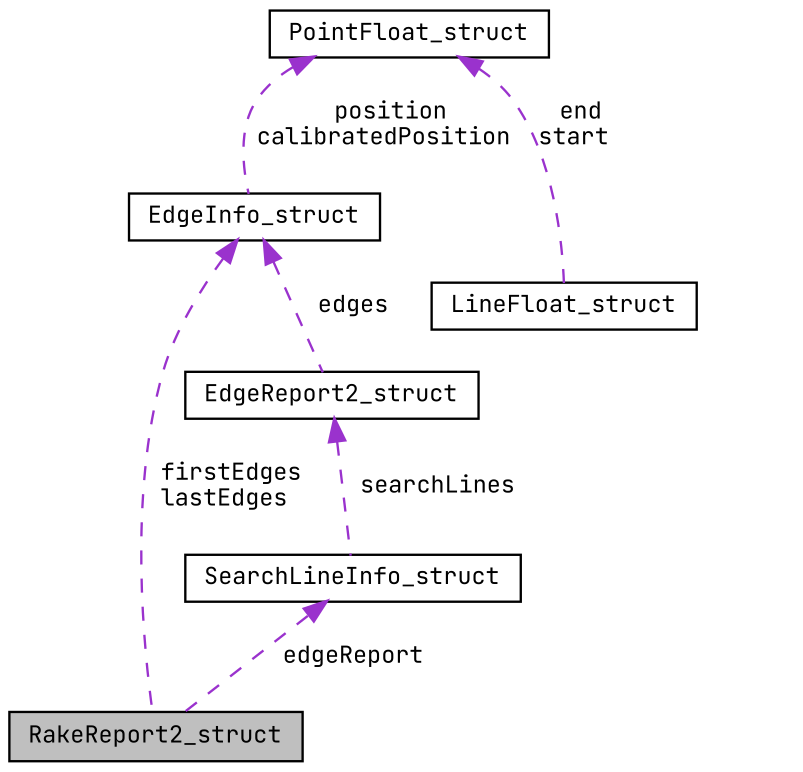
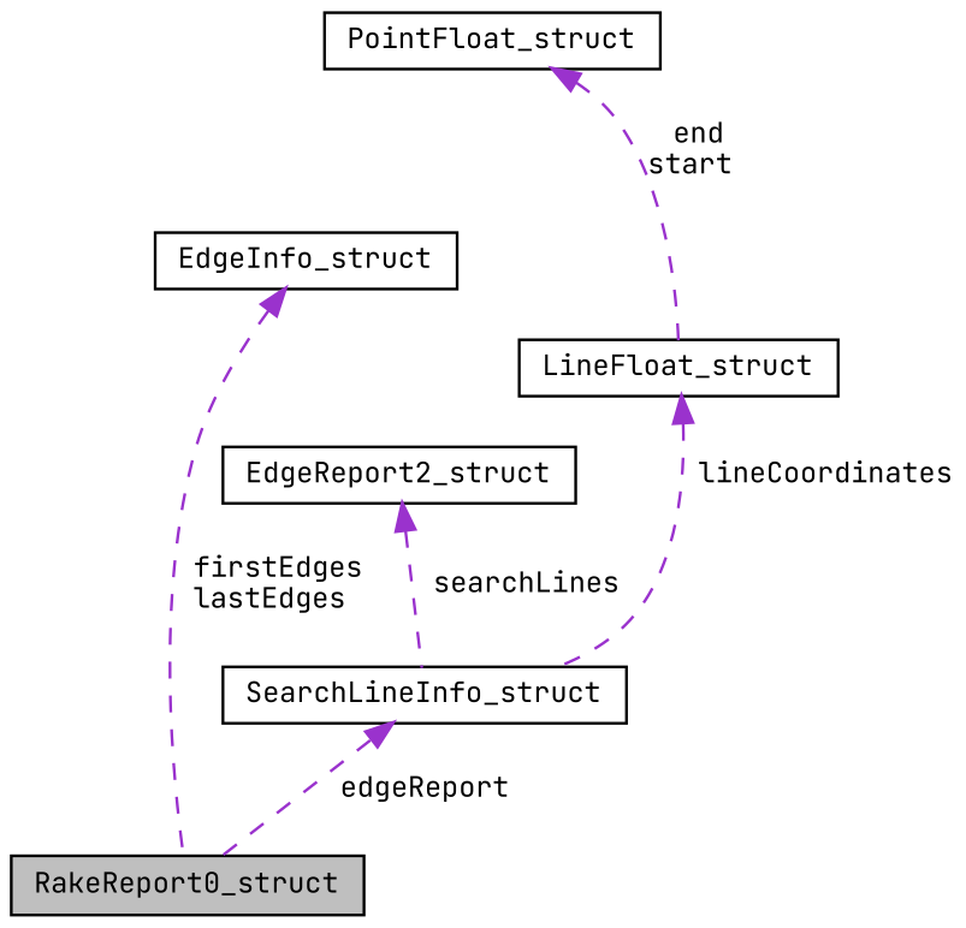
  digraph {
    fontname="JetBrains Mono"
    node [color=black fontname="JetBrains Mono" fontsize=10 shape=record]
    edge [color=darkorchid3 dir=back fontname="JetBrains Mono" fontsize=10 labelfontname=FreeSans labelfontsize=10 style=dashed]
-   n1 [fillcolor=grey75 fontcolor=black height=0.2 label=RakeReport2_struct style=filled width=0.4]
+   n1 [fillcolor=grey75 fontcolor=black height=0.2 label=RakeReport0_struct style=filled width=0.4]
    n2 [height=0.2 label=SearchLineInfo_struct width=0.4]
    n3 [height=0.2 label=EdgeReport2_struct width=0.4]
    n4 [height=0.2 label=EdgeInfo_struct width=0.4]
    n5 [height=0.2 label=PointFloat_struct width=0.4]
    n6 [height=0.2 label=LineFloat_struct width=0.4]
    n2 -> n1 [label=" edgeReport"]
    n3 -> n2 [label=" searchLines"]
    n4 -> n1 [label=" firstEdges\nlastEdges"]
-   n4 -> n3 [label=" edges"]
-   n5 -> n4 [label=" position\ncalibratedPosition"]
    n5 -> n6 [label=" end\nstart"]
+   n6 -> n2 [label=" lineCoordinates"]
  }
